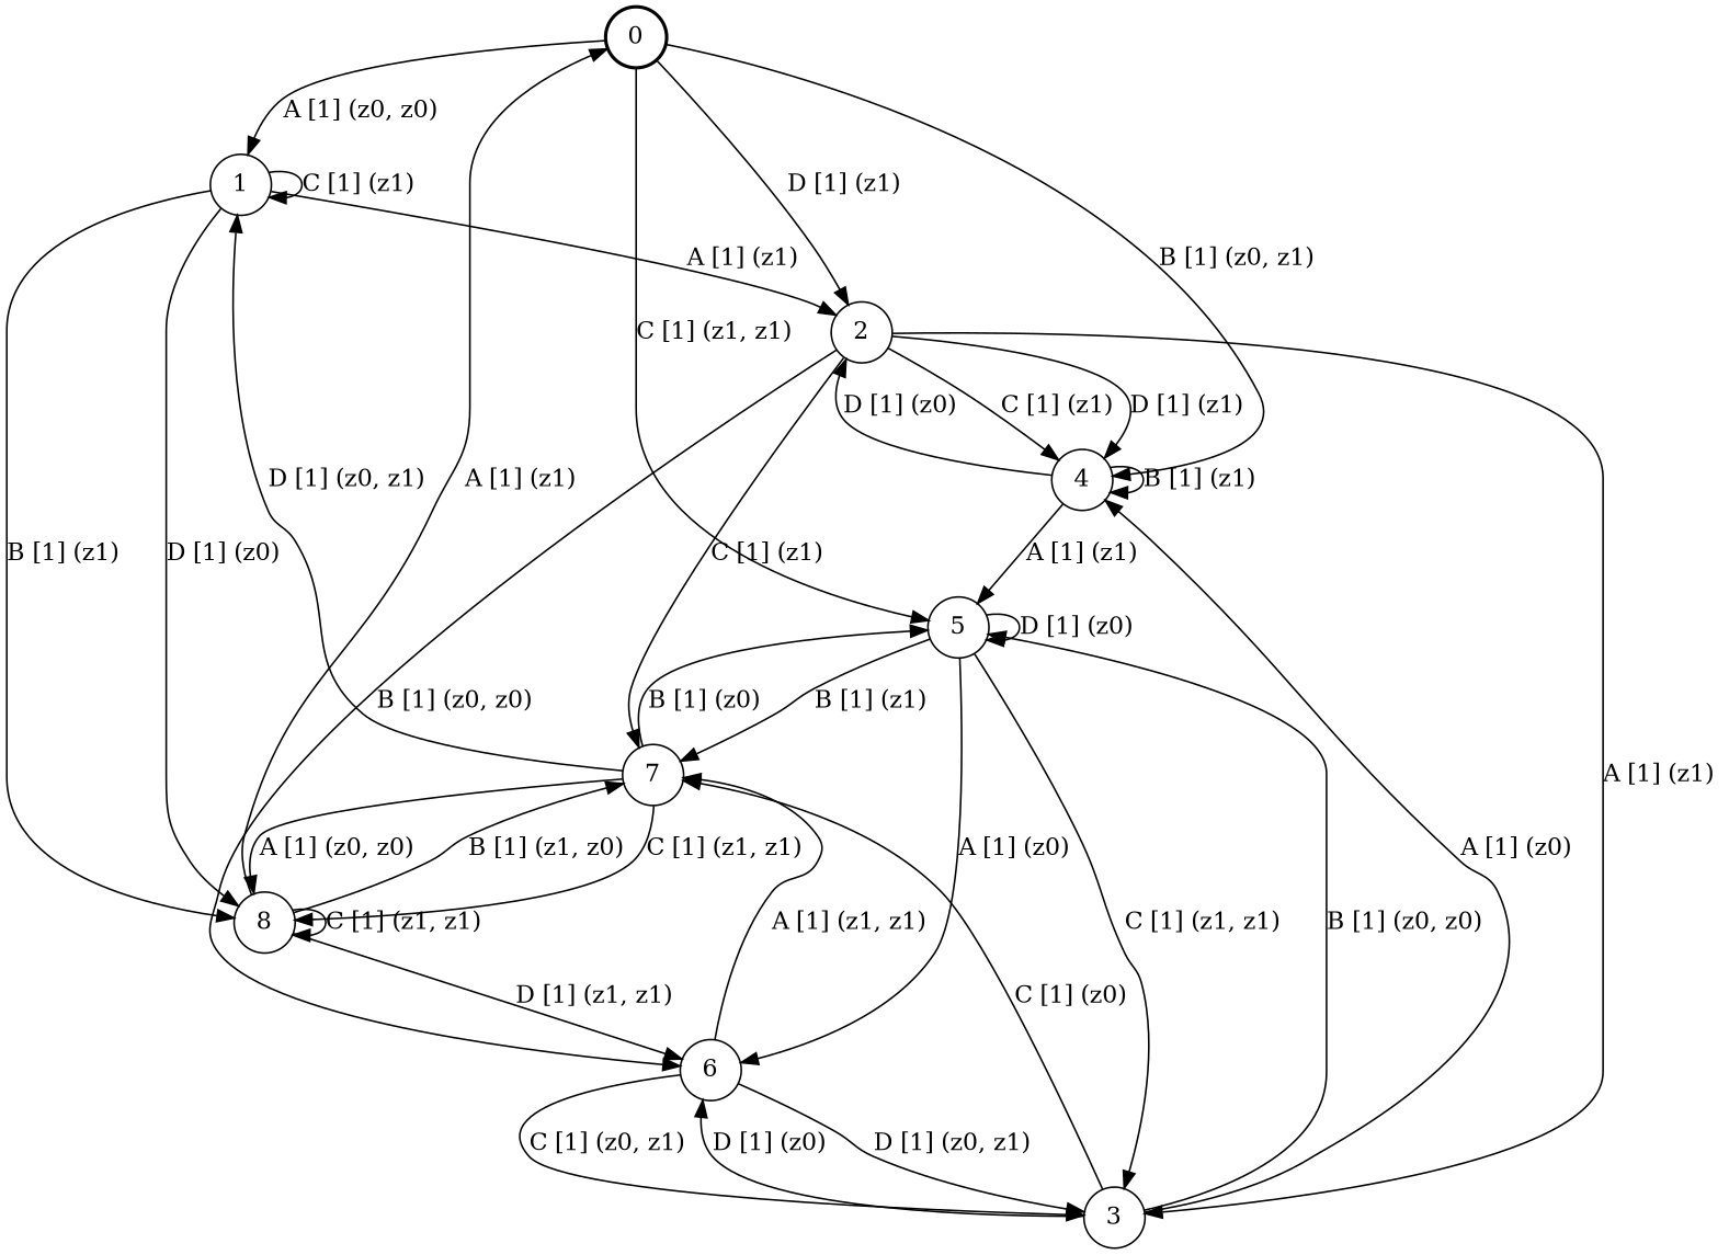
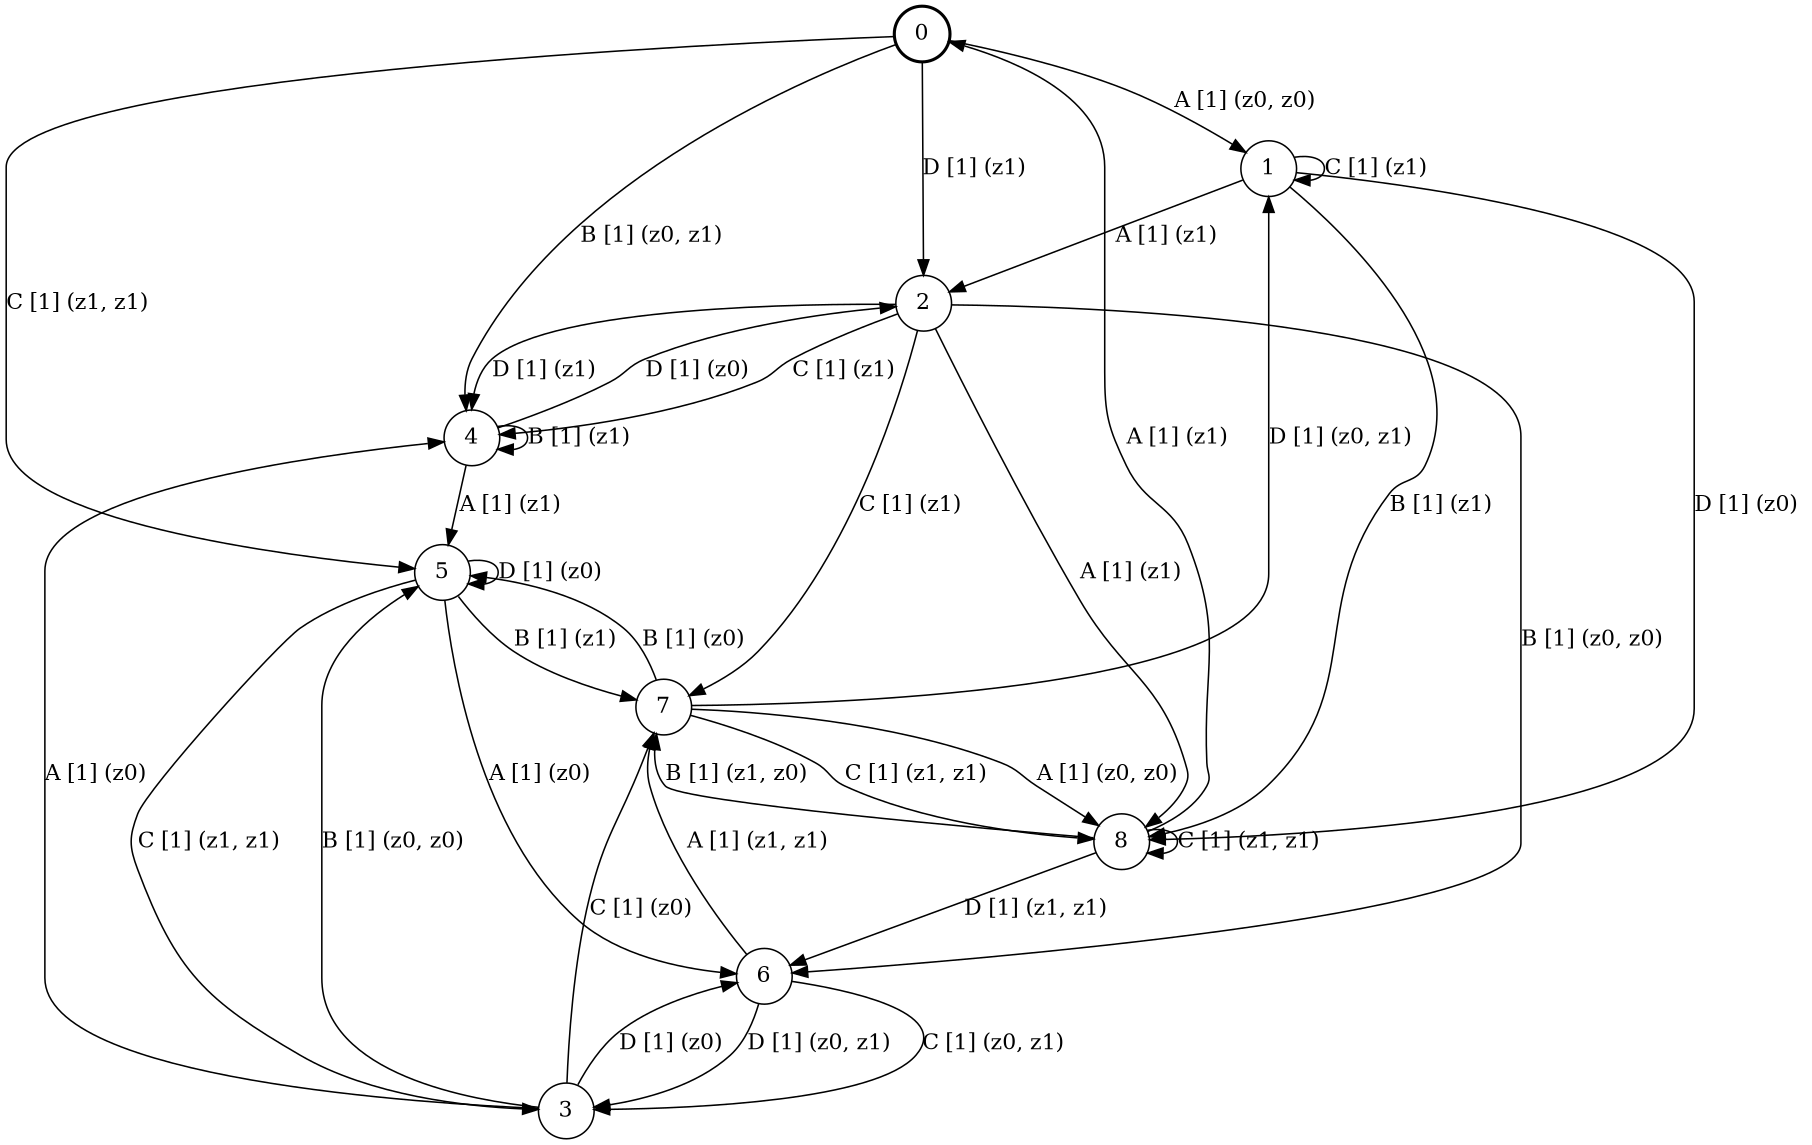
  digraph {
    node [shape=circle]
    0 [style=bold]
    1
    4
    5
    2
    8
    7
    3
    6
    0 -> 1 [label="A [1] (z0, z0) "]
    0 -> 4 [label="B [1] (z0, z1) "]
    0 -> 5 [label="C [1] (z1, z1) "]
    0 -> 2 [label="D [1] (z1) "]
    1 -> 1 [label="C [1] (z1) "]
    1 -> 2 [label="A [1] (z1) "]
    1 -> 8 [label="B [1] (z1) "]
    1 -> 8 [label="D [1] (z0) "]
    4 -> 4 [label="B [1] (z1) "]
    4 -> 5 [label="A [1] (z1) "]
    4 -> 2 [label="D [1] (z0) "]
    5 -> 5 [label="D [1] (z0) "]
    5 -> 7 [label="B [1] (z1) "]
    5 -> 3 [label="C [1] (z1, z1) "]
    5 -> 6 [label="A [1] (z0) "]
    2 -> 4 [label="C [1] (z1) "]
    2 -> 4 [label="D [1] (z1) "]
    2 -> 7 [label="C [1] (z1) "]
-   2 -> 3 [label="A [1] (z1) "]
+   2 -> 8 [label="A [1] (z1) "]
    2 -> 6 [label="B [1] (z0, z0) "]
    8 -> 0 [label="A [1] (z1) "]
    8 -> 8 [label="C [1] (z1, z1) "]
    8 -> 7 [label="B [1] (z1, z0) "]
    8 -> 6 [label="D [1] (z1, z1) "]
    7 -> 1 [label="D [1] (z0, z1) "]
    7 -> 5 [label="B [1] (z0) "]
    7 -> 8 [label="A [1] (z0, z0) "]
    7 -> 8 [label="C [1] (z1, z1) "]
    3 -> 4 [label="A [1] (z0) "]
    3 -> 5 [label="B [1] (z0, z0) "]
    3 -> 7 [label="C [1] (z0) "]
    3 -> 6 [label="D [1] (z0) "]
    6 -> 7 [label="A [1] (z1, z1) "]
    6 -> 3 [label="C [1] (z0, z1) "]
    6 -> 3 [label="D [1] (z0, z1) "]
  }
